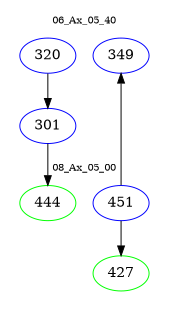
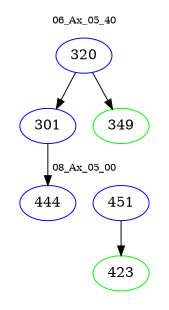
  digraph {
    node [color=blue]
    edge [color=black]
    n1 [label=451]
-   n2 [color=green label=427]
-   n3 [color=green label=444]
+   n2 [color=green label=423]
+   n3 [label=444]
    n4 [label=320]
    n5 [label=301]
-   n6 [label=349]
+   n6 [color=green label=349]
    subgraph cluster_1 {
      color=white
      fontsize=10
      label="08_Ax_05_00"
      n1
      n2
      n3
    }
    subgraph cluster_2 {
      color=white
      fontsize=10
      label="06_Ax_05_40"
      n4
      n5
      n6
    }
    n1 -> n2
    n4 -> n5
-   n1 -> n6
+   n4 -> n6
    n5 -> n3
  }
